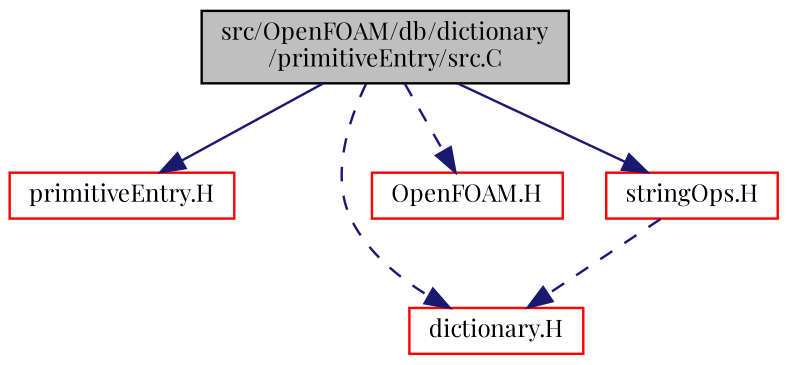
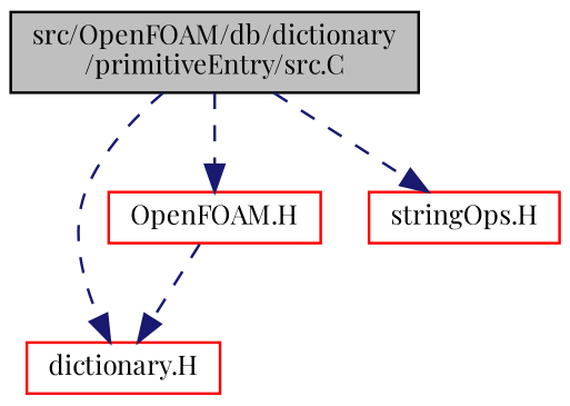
  digraph {
    fontname="Playfair Display"
    node [color=red fontname="Playfair Display" fontsize=10 shape=record]
    edge [color=midnightblue fontname="Playfair Display" fontsize=10 labelfontname=Helvetica labelfontsize=10 style=dashed]
    n1 [color=black fillcolor=grey75 fontcolor=black height=0.2 label="src/OpenFOAM/db/dictionary\l/primitiveEntry/src.C" style=filled width=0.4]
-   n2 [height=0.2 label="primitiveEntry.H" width=0.4]
    n3 [height=0.2 label="dictionary.H" width=0.4]
    n4 [height=0.2 label="OpenFOAM.H" width=0.4]
    n5 [height=0.2 label="stringOps.H" width=0.4]
-   n1 -> n2 [style=solid]
    n1 -> n3
    n1 -> n4
-   n1 -> n5 [style=solid]
-   n5 -> n3
+   n1 -> n5
+   n4 -> n3
  }
